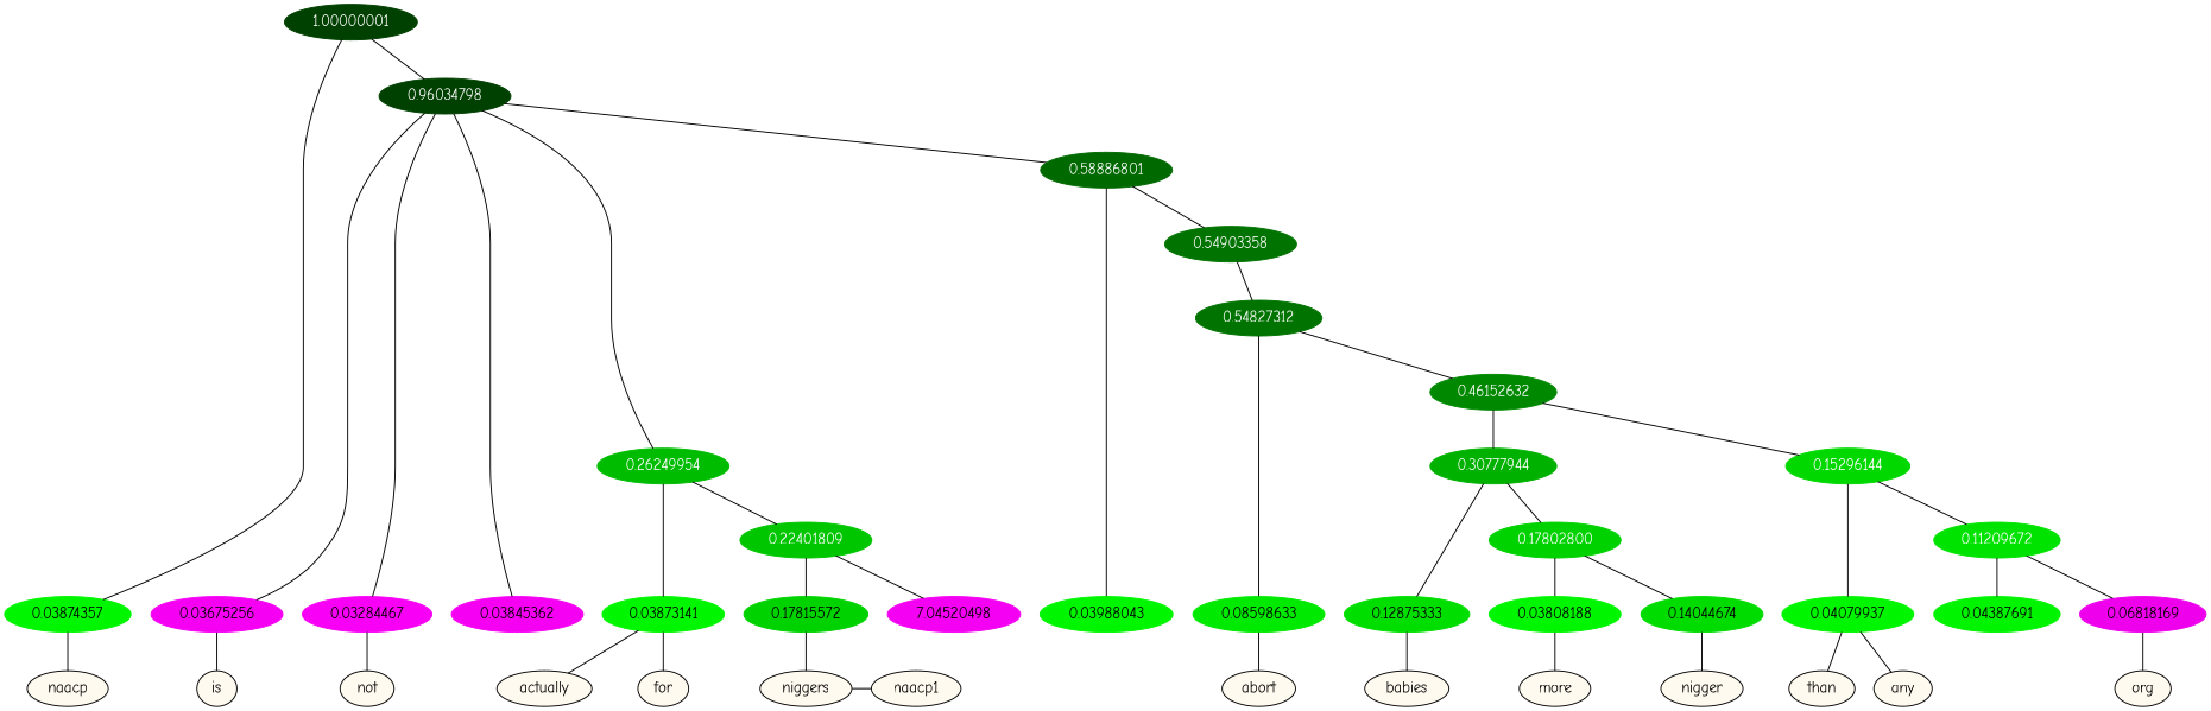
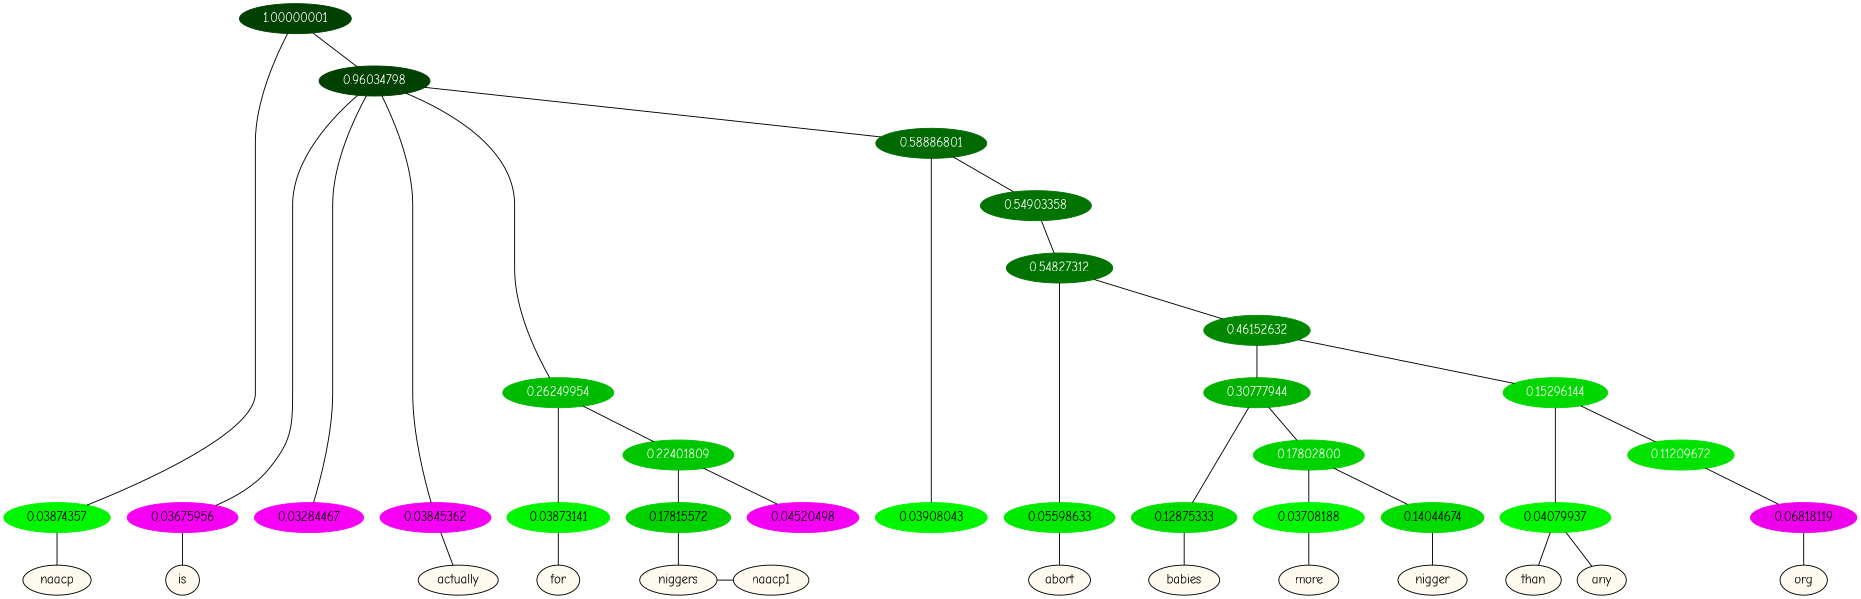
  graph {
    fontname="Comic Neue"
    node [color=black fontname="Comic Neue" format=png nodesep=0.001 ordering=out overlap_scaling=0.01 ranksep=0.001 style=filled fontcolor=black]
    edge [fontname="Comic Neue"]
    n1 [fillcolor=floralwhite height=0.15 label=naacp style="filled,solid" width=0.15 fontcolor=""]
    n2 [fillcolor=floralwhite height=0.15 label=is style="filled,solid" width=0.15 fontcolor=""]
-   n3 [fillcolor=floralwhite height=0.15 label=not style="filled,solid" width=0.15 fontcolor=""]
    n4 [fillcolor=floralwhite height=0.15 label=actually style="filled,solid" width=0.15 fontcolor=""]
    n5 [fillcolor=floralwhite height=0.15 label=for style="filled,solid" width=0.15 fontcolor=""]
    n6 [fillcolor=floralwhite height=0.15 label=niggers style="filled,solid" width=0.15 fontcolor=""]
    n7 [fillcolor=floralwhite height=0.15 label=naacp1 style="filled,solid" width=0.15 fontcolor=""]
    n8 [fillcolor=floralwhite height=0.15 label=abort style="filled,solid" width=0.15 fontcolor=""]
    n9 [fillcolor=floralwhite height=0.15 label=more style="filled,solid" width=0.15 fontcolor=""]
    n10 [fillcolor=floralwhite height=0.15 label=nigger style="filled,solid" width=0.15 fontcolor=""]
    n11 [fillcolor=floralwhite height=0.15 label=babies style="filled,solid" width=0.15 fontcolor=""]
    n12 [fillcolor=floralwhite height=0.15 label=than style="filled,solid" width=0.15 fontcolor=""]
    n13 [fillcolor=floralwhite height=0.15 label=any style="filled,solid" width=0.15 fontcolor=""]
    n14 [fillcolor=floralwhite height=0.15 label=org style="filled,solid" width=0.15 fontcolor=""]
    n15 [color="0.334 1.000 0.961" height=0.15 label=0.03874357 width=0.15]
-   n16 [color="0.835 1.000 0.963" height=0.15 label=0.03675256 width=0.15]
+   n16 [color="0.835 1.000 0.963" height=0.15 label=0.03675956 width=0.15]
    n17 [color="0.835 1.000 0.967" height=0.15 label=0.03284467 width=0.15]
    n18 [color="0.835 1.000 0.962" height=0.15 label=0.03845362 width=0.15]
    n19 [color="0.334 1.000 0.962" height=0.15 label=0.03873141 width=0.15]
    n20 [color="0.334 1.000 0.822" height=0.15 label=0.17815572 width=0.15]
-   n21 [color="0.835 1.000 0.955" height=0.15 label=7.04520498 width=0.15]
-   n22 [color="0.334 1.000 0.961" height=0.15 label=0.03988043 width=0.15]
-   n23 [color="0.334 1.000 0.914" height=0.15 label=0.08598633 width=0.15]
-   n24 [color="0.334 1.000 0.963" height=0.15 label=0.03808188 width=0.15]
+   n21 [color="0.835 1.000 0.955" height=0.15 label=0.04520498 width=0.15]
+   n22 [color="0.334 1.000 0.961" height=0.15 label=0.03908043 width=0.15]
+   n23 [color="0.334 1.000 0.914" height=0.15 label=0.05598633 width=0.15]
+   n24 [color="0.334 1.000 0.963" height=0.15 label=0.03708188 width=0.15]
    n25 [color="0.334 1.000 0.860" height=0.15 label=0.14044674 width=0.15]
    n26 [color="0.334 1.000 0.871" height=0.15 label=0.12875333 width=0.15]
    n27 [color="0.334 1.000 0.959" height=0.15 label=0.04079937 width=0.15]
-   n28 [color="0.334 1.000 0.956" height=0.15 label=0.04387691 width=0.15]
-   n29 [color="0.835 1.000 0.932" height=0.15 label=0.06818169 width=0.15]
+   n29 [color="0.835 1.000 0.932" height=0.15 label=0.06818119 width=0.15]
    n30 [color="0.334 1.000 0.250" fontcolor=grey99 height=0.15 label=1.00000001 width=0.15]
    n31 [color="0.334 1.000 0.250" fontcolor=grey99 height=0.15 label=0.96034798 width=0.15]
    n32 [color="0.334 1.000 0.738" fontcolor=grey99 height=0.15 label=0.26249954 width=0.15]
    n33 [color="0.334 1.000 0.411" fontcolor=grey99 height=0.15 label=0.58886801 width=0.15]
    n34 [color="0.334 1.000 0.776" fontcolor=grey99 height=0.15 label=0.22401809 width=0.15]
    n35 [color="0.334 1.000 0.451" fontcolor=grey99 height=0.15 label=0.54903358 width=0.15]
    n36 [color="0.334 1.000 0.452" fontcolor=grey99 height=0.15 label=0.54827312 width=0.15]
    n37 [color="0.334 1.000 0.538" fontcolor=grey99 height=0.15 label=0.46152632 width=0.15]
    n38 [color="0.334 1.000 0.692" fontcolor=grey99 height=0.15 label=0.30777944 width=0.15]
    n39 [color="0.334 1.000 0.847" fontcolor=grey99 height=0.15 label=0.15296144 width=0.15]
    n40 [color="0.334 1.000 0.822" fontcolor=grey99 height=0.15 label=0.17802800 width=0.15]
    n41 [color="0.334 1.000 0.888" fontcolor=grey99 height=0.15 label=0.11209672 width=0.15]
    subgraph sub_1 {
      rank=same
      n1
      n2
-     n3
      n4
      n5
      n6
      n7
      n8
      n9
      n10
      n11
      n12
      n13
      n14
    }
    subgraph sub_2 {
      rank=same
      n15
      n16
      n17
      n18
      n19
      n20
      n21
      n22
      n23
      n24
      n25
      n26
      n27
-     n28
      n29
    }
    n6 -- n7
    n15 -- n1
    n16 -- n2
-   n17 -- n3
-   n19 -- n4
+   n18 -- n4
    n19 -- n5
    n20 -- n6
    n23 -- n8
    n24 -- n9
    n25 -- n10
    n26 -- n11
    n27 -- n12
    n27 -- n13
    n29 -- n14
    n30 -- n15
    n30 -- n31
    n31 -- n16
    n31 -- n17
    n31 -- n18
    n31 -- n32
    n31 -- n33
    n32 -- n19
    n32 -- n34
    n33 -- n22
    n33 -- n35
    n34 -- n20
    n34 -- n21
    n35 -- n36
    n36 -- n23
    n36 -- n37
    n37 -- n38
    n37 -- n39
    n38 -- n26
    n38 -- n40
    n39 -- n27
    n39 -- n41
    n40 -- n24
    n40 -- n25
-   n41 -- n28
    n41 -- n29
  }
